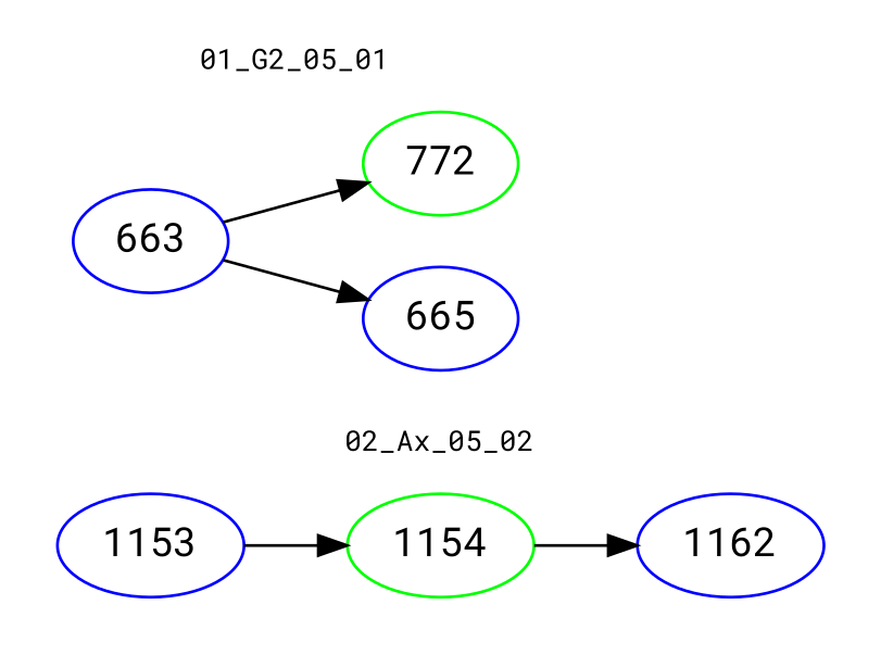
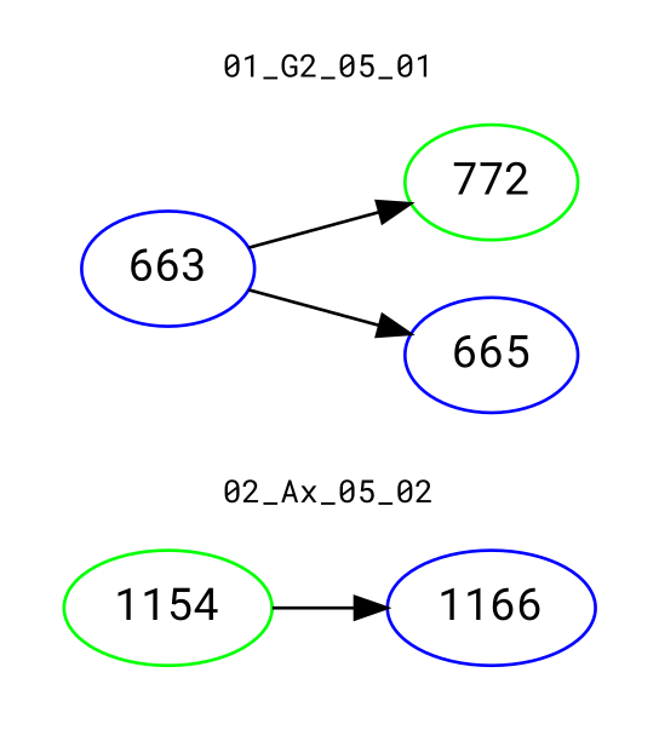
  digraph {
    fontname="Roboto Mono"
    rankdir=LR
    node [color=blue fontname="Roboto Mono"]
    edge [color=black fontname="Roboto Mono"]
-   n1 [label=1153]
    n2 [color=green label=1154]
-   n3 [label=1162]
+   n3 [label=1166]
    n4 [label=663]
    n5 [label=665]
    n6 [color=green label=772]
    subgraph cluster_1 {
      color=white
      fontsize=10
      label="02_Ax_05_02"
-     n1
      n2
      n3
    }
    subgraph cluster_2 {
      color=white
      fontsize=10
      label="01_G2_05_01"
      n4
      n5
      n6
    }
-   n1 -> n2
    n2 -> n3
    n4 -> n5
    n4 -> n6
  }
